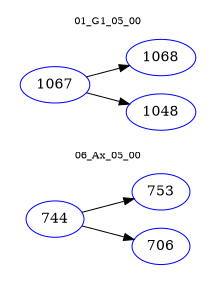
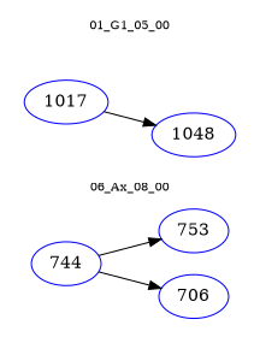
  digraph {
    rankdir=LR
    node [color=blue]
    edge [color=black]
    n1 [label=744]
    n2 [label=706]
    n3 [label=753]
-   n4 [label=1067]
+   n4 [label=1017]
    n5 [label=1048]
-   n6 [label=1068]
    subgraph cluster_1 {
      color=white
      fontsize=10
-     label="06_Ax_05_00"
+     label="06_Ax_08_00"
      n1
      n2
      n3
    }
    subgraph cluster_2 {
      color=white
      fontsize=10
      label="01_G1_05_00"
      n4
      n5
-     n6
    }
    n1 -> n2
    n1 -> n3
    n4 -> n5
-   n4 -> n6
  }
